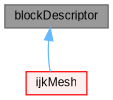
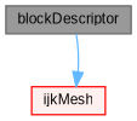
  digraph {
    fontname="Liberation Sans"
    node [fontname="Liberation Sans" fontsize=10 shape=box style=filled]
    n1 [color=gray40 fillcolor=grey60 fontcolor=black height=0.2 label=blockDescriptor width=0.4]
    n2 [color=red fillcolor="#FFF0F0" height=0.2 label=ijkMesh width=0.4]
-   n1 -> n2 [color=steelblue1 dir=back fontname="Liberation Sans" fontsize=10 labelfontname=Helvetica labelfontsize=10 style=solid]
+   n2 -> n1 [color=steelblue1 dir=back fontname="Liberation Sans" fontsize=10 labelfontname=Helvetica labelfontsize=10 style=solid]
  }
